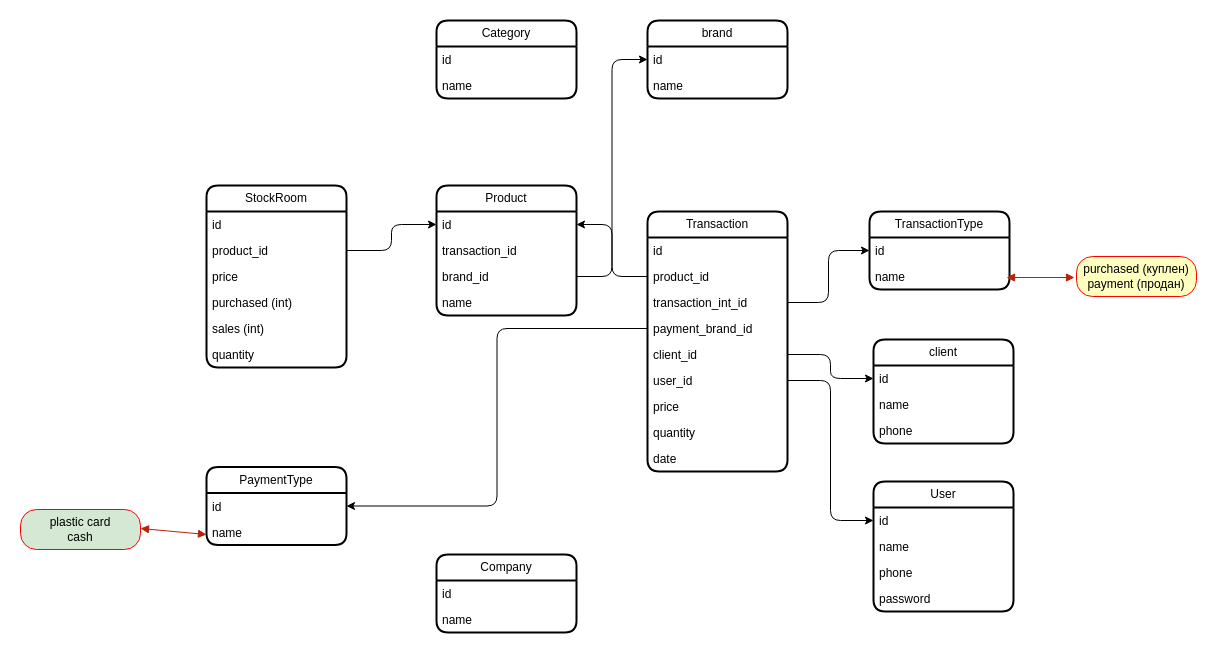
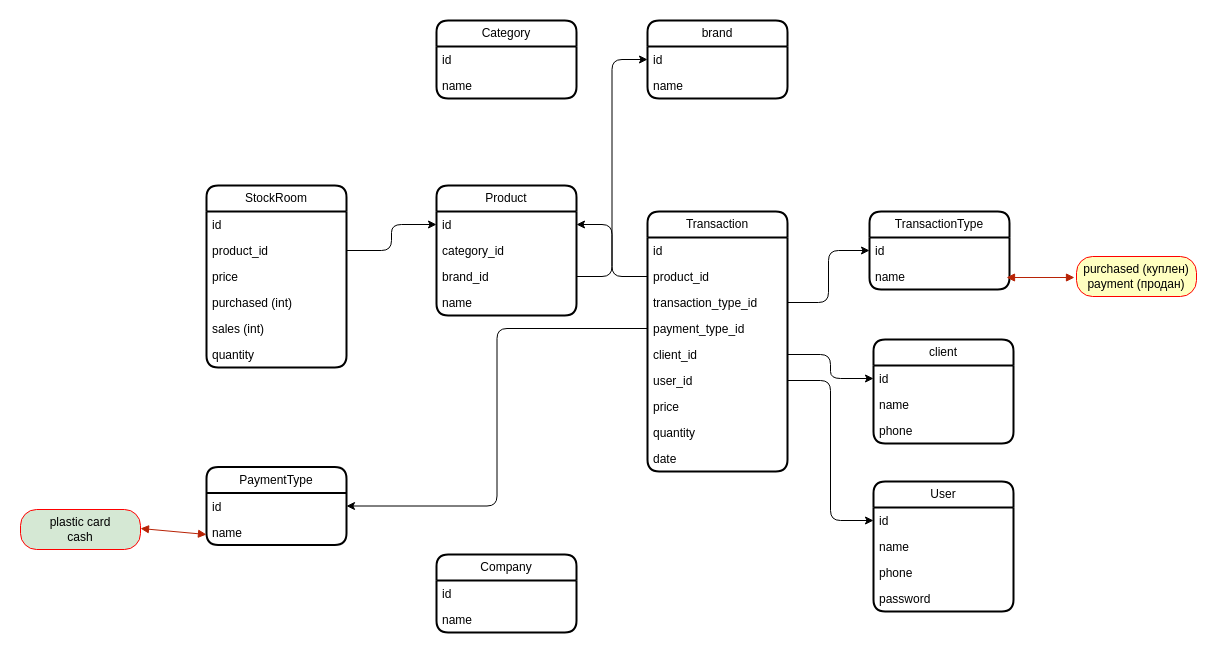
  <mxCell id="0" />
  <mxCell id="1" parent="0" />
  <mxCell id="2" value="User" style="swimlane;fontStyle=0;childLayout=stackLayout;horizontal=1;startSize=26;fillColor=none;horizontalStack=0;resizeParent=1;resizeParentMax=0;resizeLast=0;collapsible=1;marginBottom=0;whiteSpace=wrap;html=1;rounded=1;shadow=0;glass=0;strokeWidth=2;" parent="1" vertex="1"><mxGeometry x="873" y="481" width="140" height="130" as="geometry" /></mxCell>
  <mxCell id="3" value="id" style="text;strokeColor=none;fillColor=none;align=left;verticalAlign=top;spacingLeft=4;spacingRight=4;overflow=hidden;rotatable=0;points=[[0,0.5],[1,0.5]];portConstraint=eastwest;whiteSpace=wrap;html=1;" parent="2" vertex="1"><mxGeometry y="26" width="140" height="26" as="geometry" /></mxCell>
  <mxCell id="4" value="name" style="text;strokeColor=none;fillColor=none;align=left;verticalAlign=top;spacingLeft=4;spacingRight=4;overflow=hidden;rotatable=0;points=[[0,0.5],[1,0.5]];portConstraint=eastwest;whiteSpace=wrap;html=1;" parent="2" vertex="1"><mxGeometry y="52" width="140" height="26" as="geometry" /></mxCell>
  <mxCell id="5" value="phone" style="text;strokeColor=none;fillColor=none;align=left;verticalAlign=top;spacingLeft=4;spacingRight=4;overflow=hidden;rotatable=0;points=[[0,0.5],[1,0.5]];portConstraint=eastwest;whiteSpace=wrap;html=1;" parent="2" vertex="1"><mxGeometry y="78" width="140" height="26" as="geometry" /></mxCell>
  <mxCell id="6" value="password" style="text;strokeColor=none;fillColor=none;align=left;verticalAlign=top;spacingLeft=4;spacingRight=4;overflow=hidden;rotatable=0;points=[[0,0.5],[1,0.5]];portConstraint=eastwest;whiteSpace=wrap;html=1;" parent="2" vertex="1"><mxGeometry y="104" width="140" height="26" as="geometry" /></mxCell>
  <mxCell id="7" value="Product" style="swimlane;fontStyle=0;childLayout=stackLayout;horizontal=1;startSize=26;fillColor=none;horizontalStack=0;resizeParent=1;resizeParentMax=0;resizeLast=0;collapsible=1;marginBottom=0;whiteSpace=wrap;html=1;rounded=1;shadow=0;glass=0;strokeWidth=2;" parent="1" vertex="1"><mxGeometry x="436" y="185" width="140" height="130" as="geometry" /></mxCell>
  <mxCell id="8" value="id" style="text;strokeColor=none;fillColor=none;align=left;verticalAlign=top;spacingLeft=4;spacingRight=4;overflow=hidden;rotatable=0;points=[[0,0.5],[1,0.5]];portConstraint=eastwest;whiteSpace=wrap;html=1;" parent="7" vertex="1"><mxGeometry y="26" width="140" height="26" as="geometry" /></mxCell>
- <mxCell id="9" value="transaction_id" style="text;strokeColor=none;fillColor=none;align=left;verticalAlign=top;spacingLeft=4;spacingRight=4;overflow=hidden;rotatable=0;points=[[0,0.5],[1,0.5]];portConstraint=eastwest;whiteSpace=wrap;html=1;" parent="7" vertex="1"><mxGeometry y="52" width="140" height="26" as="geometry" /></mxCell>
+ <mxCell id="9" value="category_id" style="text;strokeColor=none;fillColor=none;align=left;verticalAlign=top;spacingLeft=4;spacingRight=4;overflow=hidden;rotatable=0;points=[[0,0.5],[1,0.5]];portConstraint=eastwest;whiteSpace=wrap;html=1;" parent="7" vertex="1"><mxGeometry y="52" width="140" height="26" as="geometry" /></mxCell>
  <mxCell id="10" value="brand_id" style="text;strokeColor=none;fillColor=none;align=left;verticalAlign=top;spacingLeft=4;spacingRight=4;overflow=hidden;rotatable=0;points=[[0,0.5],[1,0.5]];portConstraint=eastwest;whiteSpace=wrap;html=1;" parent="7" vertex="1"><mxGeometry y="78" width="140" height="26" as="geometry" /></mxCell>
  <mxCell id="11" value="name" style="text;strokeColor=none;fillColor=none;align=left;verticalAlign=top;spacingLeft=4;spacingRight=4;overflow=hidden;rotatable=0;points=[[0,0.5],[1,0.5]];portConstraint=eastwest;whiteSpace=wrap;html=1;" parent="7" vertex="1"><mxGeometry y="104" width="140" height="26" as="geometry" /></mxCell>
  <mxCell id="12" value="Category" style="swimlane;fontStyle=0;childLayout=stackLayout;horizontal=1;startSize=26;fillColor=none;horizontalStack=0;resizeParent=1;resizeParentMax=0;resizeLast=0;collapsible=1;marginBottom=0;whiteSpace=wrap;html=1;rounded=1;shadow=0;glass=0;strokeWidth=2;" parent="1" vertex="1"><mxGeometry x="436" y="20" width="140" height="78" as="geometry" /></mxCell>
  <mxCell id="13" value="id" style="text;strokeColor=none;fillColor=none;align=left;verticalAlign=top;spacingLeft=4;spacingRight=4;overflow=hidden;rotatable=0;points=[[0,0.5],[1,0.5]];portConstraint=eastwest;whiteSpace=wrap;html=1;" parent="12" vertex="1"><mxGeometry y="26" width="140" height="26" as="geometry" /></mxCell>
  <mxCell id="14" value="name" style="text;strokeColor=none;fillColor=none;align=left;verticalAlign=top;spacingLeft=4;spacingRight=4;overflow=hidden;rotatable=0;points=[[0,0.5],[1,0.5]];portConstraint=eastwest;whiteSpace=wrap;html=1;" parent="12" vertex="1"><mxGeometry y="52" width="140" height="26" as="geometry" /></mxCell>
  <mxCell id="15" value="brand" style="swimlane;fontStyle=0;childLayout=stackLayout;horizontal=1;startSize=26;fillColor=none;horizontalStack=0;resizeParent=1;resizeParentMax=0;resizeLast=0;collapsible=1;marginBottom=0;whiteSpace=wrap;html=1;rounded=1;shadow=0;glass=0;strokeWidth=2;" parent="1" vertex="1"><mxGeometry x="647" y="20" width="140" height="78" as="geometry" /></mxCell>
  <mxCell id="16" value="id" style="text;strokeColor=none;fillColor=none;align=left;verticalAlign=top;spacingLeft=4;spacingRight=4;overflow=hidden;rotatable=0;points=[[0,0.5],[1,0.5]];portConstraint=eastwest;whiteSpace=wrap;html=1;" parent="15" vertex="1"><mxGeometry y="26" width="140" height="26" as="geometry" /></mxCell>
  <mxCell id="17" value="name" style="text;strokeColor=none;fillColor=none;align=left;verticalAlign=top;spacingLeft=4;spacingRight=4;overflow=hidden;rotatable=0;points=[[0,0.5],[1,0.5]];portConstraint=eastwest;whiteSpace=wrap;html=1;" parent="15" vertex="1"><mxGeometry y="52" width="140" height="26" as="geometry" /></mxCell>
  <mxCell id="18" style="edgeStyle=orthogonalEdgeStyle;rounded=1;orthogonalLoop=1;jettySize=auto;html=1;entryX=0;entryY=0.5;entryDx=0;entryDy=0;curved=0;" parent="1" source="10" target="16" edge="1"><mxGeometry relative="1" as="geometry" /></mxCell>
  <mxCell id="19" value="StockRoom" style="swimlane;fontStyle=0;childLayout=stackLayout;horizontal=1;startSize=26;fillColor=none;horizontalStack=0;resizeParent=1;resizeParentMax=0;resizeLast=0;collapsible=1;marginBottom=0;whiteSpace=wrap;html=1;rounded=1;shadow=0;glass=0;strokeWidth=2;" parent="1" vertex="1"><mxGeometry x="206" y="185" width="140" height="182" as="geometry" /></mxCell>
  <mxCell id="20" value="id" style="text;strokeColor=none;fillColor=none;align=left;verticalAlign=top;spacingLeft=4;spacingRight=4;overflow=hidden;rotatable=0;points=[[0,0.5],[1,0.5]];portConstraint=eastwest;whiteSpace=wrap;html=1;" parent="19" vertex="1"><mxGeometry y="26" width="140" height="26" as="geometry" /></mxCell>
  <mxCell id="21" value="product_id" style="text;strokeColor=none;fillColor=none;align=left;verticalAlign=top;spacingLeft=4;spacingRight=4;overflow=hidden;rotatable=0;points=[[0,0.5],[1,0.5]];portConstraint=eastwest;whiteSpace=wrap;html=1;" parent="19" vertex="1"><mxGeometry y="52" width="140" height="26" as="geometry" /></mxCell>
  <mxCell id="22" value="price" style="text;strokeColor=none;fillColor=none;align=left;verticalAlign=top;spacingLeft=4;spacingRight=4;overflow=hidden;rotatable=0;points=[[0,0.5],[1,0.5]];portConstraint=eastwest;whiteSpace=wrap;html=1;" parent="19" vertex="1"><mxGeometry y="78" width="140" height="26" as="geometry" /></mxCell>
  <mxCell id="23" value="purchased (int)" style="text;strokeColor=none;fillColor=none;align=left;verticalAlign=top;spacingLeft=4;spacingRight=4;overflow=hidden;rotatable=0;points=[[0,0.5],[1,0.5]];portConstraint=eastwest;whiteSpace=wrap;html=1;" parent="19" vertex="1"><mxGeometry y="104" width="140" height="26" as="geometry" /></mxCell>
  <mxCell id="24" value="sales&amp;nbsp;(int)" style="text;strokeColor=none;fillColor=none;align=left;verticalAlign=top;spacingLeft=4;spacingRight=4;overflow=hidden;rotatable=0;points=[[0,0.5],[1,0.5]];portConstraint=eastwest;whiteSpace=wrap;html=1;" parent="19" vertex="1"><mxGeometry y="130" width="140" height="26" as="geometry" /></mxCell>
  <mxCell id="25" value="quantity" style="text;strokeColor=none;fillColor=none;align=left;verticalAlign=top;spacingLeft=4;spacingRight=4;overflow=hidden;rotatable=0;points=[[0,0.5],[1,0.5]];portConstraint=eastwest;whiteSpace=wrap;html=1;" parent="19" vertex="1"><mxGeometry y="156" width="140" height="26" as="geometry" /></mxCell>
  <mxCell id="26" value="PaymentType" style="swimlane;fontStyle=0;childLayout=stackLayout;horizontal=1;startSize=26;fillColor=none;horizontalStack=0;resizeParent=1;resizeParentMax=0;resizeLast=0;collapsible=1;marginBottom=0;whiteSpace=wrap;html=1;rounded=1;shadow=0;glass=0;strokeWidth=2;" parent="1" vertex="1"><mxGeometry x="206" y="466.5" width="140" height="78" as="geometry" /></mxCell>
  <mxCell id="27" value="id" style="text;strokeColor=none;fillColor=none;align=left;verticalAlign=top;spacingLeft=4;spacingRight=4;overflow=hidden;rotatable=0;points=[[0,0.5],[1,0.5]];portConstraint=eastwest;whiteSpace=wrap;html=1;" parent="26" vertex="1"><mxGeometry y="26" width="140" height="26" as="geometry" /></mxCell>
  <mxCell id="28" value="name" style="text;strokeColor=none;fillColor=none;align=left;verticalAlign=top;spacingLeft=4;spacingRight=4;overflow=hidden;rotatable=0;points=[[0,0.5],[1,0.5]];portConstraint=eastwest;whiteSpace=wrap;html=1;" parent="26" vertex="1"><mxGeometry y="52" width="140" height="26" as="geometry" /></mxCell>
  <mxCell id="29" value="plastic card&lt;br style=&quot;border-color: var(--border-color);&quot;&gt;cash" style="rounded=1;whiteSpace=wrap;html=1;arcSize=40;fontColor=#000000;fillColor=#d5e8d4;strokeColor=#ff0000;" parent="1" vertex="1"><mxGeometry x="20" y="509" width="120" height="40" as="geometry" /></mxCell>
  <mxCell id="30" value="" style="endArrow=block;startArrow=block;endFill=1;startFill=1;html=1;rounded=0;fillColor=#f8cecc;strokeColor=#B82306;" parent="1" edge="1"><mxGeometry width="160" relative="1" as="geometry"><mxPoint x="206" y="534" as="sourcePoint" /><mxPoint x="140" y="528" as="targetPoint" /></mxGeometry></mxCell>
  <mxCell id="31" value="client" style="swimlane;fontStyle=0;childLayout=stackLayout;horizontal=1;startSize=26;fillColor=none;horizontalStack=0;resizeParent=1;resizeParentMax=0;resizeLast=0;collapsible=1;marginBottom=0;whiteSpace=wrap;html=1;rounded=1;shadow=0;glass=0;strokeWidth=2;" parent="1" vertex="1"><mxGeometry x="873" y="339" width="140" height="104" as="geometry" /></mxCell>
  <mxCell id="32" value="id" style="text;strokeColor=none;fillColor=none;align=left;verticalAlign=top;spacingLeft=4;spacingRight=4;overflow=hidden;rotatable=0;points=[[0,0.5],[1,0.5]];portConstraint=eastwest;whiteSpace=wrap;html=1;" parent="31" vertex="1"><mxGeometry y="26" width="140" height="26" as="geometry" /></mxCell>
  <mxCell id="33" value="name" style="text;strokeColor=none;fillColor=none;align=left;verticalAlign=top;spacingLeft=4;spacingRight=4;overflow=hidden;rotatable=0;points=[[0,0.5],[1,0.5]];portConstraint=eastwest;whiteSpace=wrap;html=1;" parent="31" vertex="1"><mxGeometry y="52" width="140" height="26" as="geometry" /></mxCell>
  <mxCell id="34" value="phone" style="text;strokeColor=none;fillColor=none;align=left;verticalAlign=top;spacingLeft=4;spacingRight=4;overflow=hidden;rotatable=0;points=[[0,0.5],[1,0.5]];portConstraint=eastwest;whiteSpace=wrap;html=1;" parent="31" vertex="1"><mxGeometry y="78" width="140" height="26" as="geometry" /></mxCell>
  <mxCell id="35" value="TransactionType" style="swimlane;fontStyle=0;childLayout=stackLayout;horizontal=1;startSize=26;fillColor=none;horizontalStack=0;resizeParent=1;resizeParentMax=0;resizeLast=0;collapsible=1;marginBottom=0;whiteSpace=wrap;html=1;rounded=1;shadow=0;glass=0;strokeWidth=2;" parent="1" vertex="1"><mxGeometry x="869" y="211" width="140" height="78" as="geometry" /></mxCell>
  <mxCell id="36" value="id" style="text;strokeColor=none;fillColor=none;align=left;verticalAlign=top;spacingLeft=4;spacingRight=4;overflow=hidden;rotatable=0;points=[[0,0.5],[1,0.5]];portConstraint=eastwest;whiteSpace=wrap;html=1;" parent="35" vertex="1"><mxGeometry y="26" width="140" height="26" as="geometry" /></mxCell>
  <mxCell id="37" value="name" style="text;strokeColor=none;fillColor=none;align=left;verticalAlign=top;spacingLeft=4;spacingRight=4;overflow=hidden;rotatable=0;points=[[0,0.5],[1,0.5]];portConstraint=eastwest;whiteSpace=wrap;html=1;" parent="35" vertex="1"><mxGeometry y="52" width="140" height="26" as="geometry" /></mxCell>
  <mxCell id="38" value="purchased (куплен)&lt;br&gt;payment (продан)" style="rounded=1;whiteSpace=wrap;html=1;arcSize=40;fontColor=#000000;fillColor=#ffffc0;strokeColor=#ff0000;" parent="1" vertex="1"><mxGeometry x="1076" y="256" width="120" height="40" as="geometry" /></mxCell>
  <mxCell id="39" value="" style="endArrow=block;startArrow=block;endFill=1;startFill=1;html=1;rounded=0;entryX=0;entryY=0.5;entryDx=0;entryDy=0;fillColor=#f8cecc;strokeColor=#B82306;" parent="1" edge="1"><mxGeometry width="160" relative="1" as="geometry"><mxPoint x="1006" y="277" as="sourcePoint" /><mxPoint x="1074" y="277" as="targetPoint" /></mxGeometry></mxCell>
  <mxCell id="40" value="Transaction" style="swimlane;fontStyle=0;childLayout=stackLayout;horizontal=1;startSize=26;fillColor=none;horizontalStack=0;resizeParent=1;resizeParentMax=0;resizeLast=0;collapsible=1;marginBottom=0;whiteSpace=wrap;html=1;rounded=1;shadow=0;glass=0;strokeWidth=2;" parent="1" vertex="1"><mxGeometry x="647" y="211" width="140" height="260" as="geometry" /></mxCell>
  <mxCell id="41" value="id" style="text;strokeColor=none;fillColor=none;align=left;verticalAlign=top;spacingLeft=4;spacingRight=4;overflow=hidden;rotatable=0;points=[[0,0.5],[1,0.5]];portConstraint=eastwest;whiteSpace=wrap;html=1;" parent="40" vertex="1"><mxGeometry y="26" width="140" height="26" as="geometry" /></mxCell>
  <mxCell id="42" value="product_id" style="text;strokeColor=none;fillColor=none;align=left;verticalAlign=top;spacingLeft=4;spacingRight=4;overflow=hidden;rotatable=0;points=[[0,0.5],[1,0.5]];portConstraint=eastwest;whiteSpace=wrap;html=1;" parent="40" vertex="1"><mxGeometry y="52" width="140" height="26" as="geometry" /></mxCell>
- <mxCell id="43" value="transaction_int_id" style="text;strokeColor=none;fillColor=none;align=left;verticalAlign=top;spacingLeft=4;spacingRight=4;overflow=hidden;rotatable=0;points=[[0,0.5],[1,0.5]];portConstraint=eastwest;whiteSpace=wrap;html=1;" parent="40" vertex="1"><mxGeometry y="78" width="140" height="26" as="geometry" /></mxCell>
- <mxCell id="44" value="payment_brand_id" style="text;strokeColor=none;fillColor=none;align=left;verticalAlign=top;spacingLeft=4;spacingRight=4;overflow=hidden;rotatable=0;points=[[0,0.5],[1,0.5]];portConstraint=eastwest;whiteSpace=wrap;html=1;" parent="40" vertex="1"><mxGeometry y="104" width="140" height="26" as="geometry" /></mxCell>
+ <mxCell id="43" value="transaction_type_id" style="text;strokeColor=none;fillColor=none;align=left;verticalAlign=top;spacingLeft=4;spacingRight=4;overflow=hidden;rotatable=0;points=[[0,0.5],[1,0.5]];portConstraint=eastwest;whiteSpace=wrap;html=1;" parent="40" vertex="1"><mxGeometry y="78" width="140" height="26" as="geometry" /></mxCell>
+ <mxCell id="44" value="payment_type_id" style="text;strokeColor=none;fillColor=none;align=left;verticalAlign=top;spacingLeft=4;spacingRight=4;overflow=hidden;rotatable=0;points=[[0,0.5],[1,0.5]];portConstraint=eastwest;whiteSpace=wrap;html=1;" parent="40" vertex="1"><mxGeometry y="104" width="140" height="26" as="geometry" /></mxCell>
  <mxCell id="45" value="client_id" style="text;strokeColor=none;fillColor=none;align=left;verticalAlign=top;spacingLeft=4;spacingRight=4;overflow=hidden;rotatable=0;points=[[0,0.5],[1,0.5]];portConstraint=eastwest;whiteSpace=wrap;html=1;" parent="40" vertex="1"><mxGeometry y="130" width="140" height="26" as="geometry" /></mxCell>
  <mxCell id="46" value="user_id" style="text;strokeColor=none;fillColor=none;align=left;verticalAlign=top;spacingLeft=4;spacingRight=4;overflow=hidden;rotatable=0;points=[[0,0.5],[1,0.5]];portConstraint=eastwest;whiteSpace=wrap;html=1;" parent="40" vertex="1"><mxGeometry y="156" width="140" height="26" as="geometry" /></mxCell>
  <mxCell id="47" value="price" style="text;strokeColor=none;fillColor=none;align=left;verticalAlign=top;spacingLeft=4;spacingRight=4;overflow=hidden;rotatable=0;points=[[0,0.5],[1,0.5]];portConstraint=eastwest;whiteSpace=wrap;html=1;" parent="40" vertex="1"><mxGeometry y="182" width="140" height="26" as="geometry" /></mxCell>
  <mxCell id="48" value="quantity" style="text;strokeColor=none;fillColor=none;align=left;verticalAlign=top;spacingLeft=4;spacingRight=4;overflow=hidden;rotatable=0;points=[[0,0.5],[1,0.5]];portConstraint=eastwest;whiteSpace=wrap;html=1;" parent="40" vertex="1"><mxGeometry y="208" width="140" height="26" as="geometry" /></mxCell>
  <mxCell id="49" value="date" style="text;strokeColor=none;fillColor=none;align=left;verticalAlign=top;spacingLeft=4;spacingRight=4;overflow=hidden;rotatable=0;points=[[0,0.5],[1,0.5]];portConstraint=eastwest;whiteSpace=wrap;html=1;" parent="40" vertex="1"><mxGeometry y="234" width="140" height="26" as="geometry" /></mxCell>
  <mxCell id="50" style="edgeStyle=orthogonalEdgeStyle;rounded=1;orthogonalLoop=1;jettySize=auto;html=1;entryX=0;entryY=0.5;entryDx=0;entryDy=0;curved=0;" parent="1" source="43" target="36" edge="1"><mxGeometry relative="1" as="geometry" /></mxCell>
  <mxCell id="51" style="edgeStyle=orthogonalEdgeStyle;rounded=1;orthogonalLoop=1;jettySize=auto;html=1;entryX=0;entryY=0.5;entryDx=0;entryDy=0;curved=0;" parent="1" source="45" target="32" edge="1"><mxGeometry relative="1" as="geometry" /></mxCell>
  <mxCell id="52" style="edgeStyle=orthogonalEdgeStyle;rounded=1;orthogonalLoop=1;jettySize=auto;html=1;entryX=1;entryY=0.5;entryDx=0;entryDy=0;curved=0;" parent="1" source="42" target="8" edge="1"><mxGeometry relative="1" as="geometry" /></mxCell>
  <mxCell id="53" style="edgeStyle=orthogonalEdgeStyle;rounded=1;orthogonalLoop=1;jettySize=auto;html=1;entryX=0;entryY=0.5;entryDx=0;entryDy=0;curved=0;" parent="1" source="21" target="8" edge="1"><mxGeometry relative="1" as="geometry" /></mxCell>
  <mxCell id="54" style="edgeStyle=orthogonalEdgeStyle;rounded=1;orthogonalLoop=1;jettySize=auto;html=1;entryX=1;entryY=0.5;entryDx=0;entryDy=0;curved=0;" parent="1" source="44" target="27" edge="1"><mxGeometry relative="1" as="geometry" /></mxCell>
  <mxCell id="55" value="Company" style="swimlane;fontStyle=0;childLayout=stackLayout;horizontal=1;startSize=26;fillColor=none;horizontalStack=0;resizeParent=1;resizeParentMax=0;resizeLast=0;collapsible=1;marginBottom=0;whiteSpace=wrap;html=1;rounded=1;shadow=0;glass=0;strokeWidth=2;" parent="1" vertex="1"><mxGeometry x="436" y="554" width="140" height="78" as="geometry" /></mxCell>
  <mxCell id="56" value="id" style="text;strokeColor=none;fillColor=none;align=left;verticalAlign=top;spacingLeft=4;spacingRight=4;overflow=hidden;rotatable=0;points=[[0,0.5],[1,0.5]];portConstraint=eastwest;whiteSpace=wrap;html=1;" parent="55" vertex="1"><mxGeometry y="26" width="140" height="26" as="geometry" /></mxCell>
  <mxCell id="57" value="name" style="text;strokeColor=none;fillColor=none;align=left;verticalAlign=top;spacingLeft=4;spacingRight=4;overflow=hidden;rotatable=0;points=[[0,0.5],[1,0.5]];portConstraint=eastwest;whiteSpace=wrap;html=1;" parent="55" vertex="1"><mxGeometry y="52" width="140" height="26" as="geometry" /></mxCell>
  <mxCell id="58" style="edgeStyle=orthogonalEdgeStyle;rounded=1;orthogonalLoop=1;jettySize=auto;html=1;entryX=0;entryY=0.5;entryDx=0;entryDy=0;curved=0;" parent="1" source="46" target="3" edge="1"><mxGeometry relative="1" as="geometry" /></mxCell>
